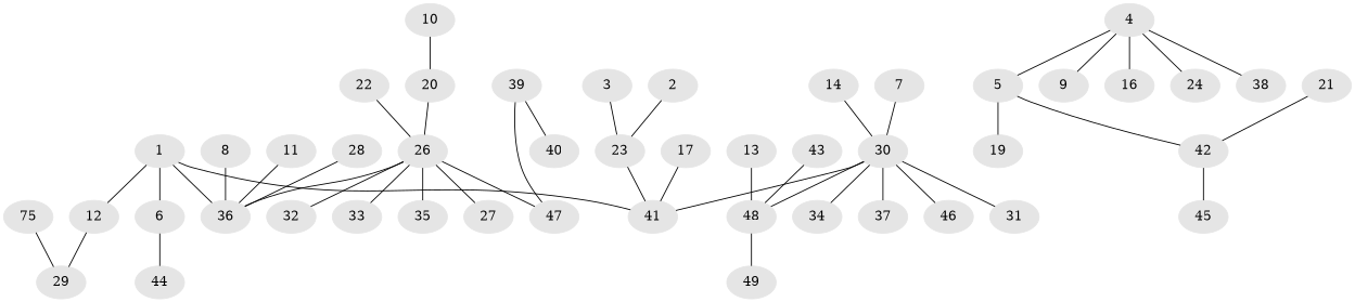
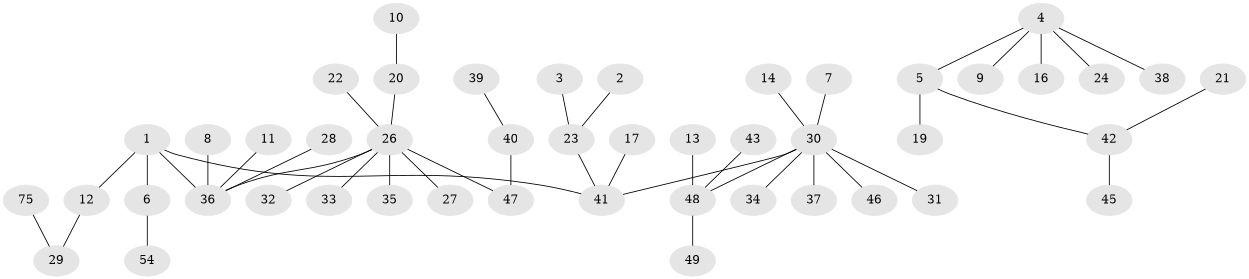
  graph {
    node [color=gray90 style=filled]
    edge [weight=1.0]
    1
    6
    12
    36
    41
    4
    5
    9
    16
    24
    38
-   44
+   44 [label=54]
    29
    2
    23
    3
    19
    42
    45
    7
    30
    48
    31
    34
    37
    46
    8
    10
    20
    26
    11
    13
    49
    14
    n35 [label=75]
    17
    27
    32
    33
    35
    47
    21
    22
    28
    39
    40
    43
    1 -- 6
    1 -- 12
    1 -- 36
    1 -- 41
    6 -- 44
    12 -- 29
    4 -- 5
    4 -- 9
    4 -- 16
    4 -- 24
    4 -- 38
    5 -- 19
    5 -- 42
    2 -- 23
    23 -- 41
    3 -- 23
    42 -- 45
    7 -- 30
    30 -- 41
    30 -- 48
    30 -- 31
    30 -- 34
    30 -- 37
    30 -- 46
    48 -- 49
    8 -- 36
    10 -- 20
    20 -- 26
    26 -- 36
    26 -- 27
    26 -- 32
    26 -- 33
    26 -- 35
    26 -- 47
    11 -- 36
    13 -- 48
    14 -- 30
    n35 -- 29
    17 -- 41
    21 -- 42
    22 -- 26
    28 -- 36
-   39 -- 47
+   40 -- 47
    39 -- 40
    43 -- 48
  }
